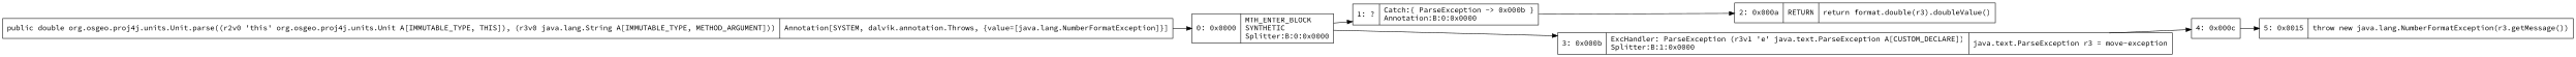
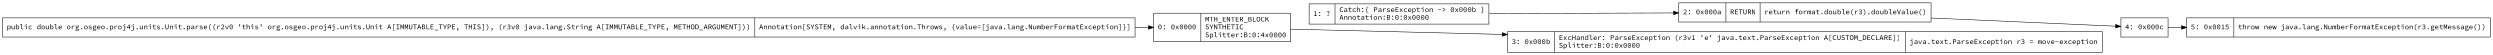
  digraph {
    fontname="Source Code Pro"
    rankdir=LR
    node [fontname="Source Code Pro" shape=record]
    edge [fontname="Source Code Pro"]
-   n1 [label="{0\:\ 0x0000|MTH_ENTER_BLOCK\lSYNTHETIC\lSplitter:B:0:0x0000\l}"]
+   n1 [label="{0\:\ 0x0000|MTH_ENTER_BLOCK\lSYNTHETIC\lSplitter:B:0:4x0000\l}"]
    n2 [label="{1\:\ ?|Catch:\{ ParseException \-\> 0x000b \}\lAnnotation:B:0:0x0000\l}"]
-   n3 [label="{3\:\ 0x000b|ExcHandler: ParseException (r3v1 'e' java.text.ParseException A[CUSTOM_DECLARE])\lSplitter:B:1:0x0000\l|java.text.ParseException r3 = move\-exception\l}"]
+   n3 [label="{3\:\ 0x000b|ExcHandler: ParseException (r3v1 'e' java.text.ParseException A[CUSTOM_DECLARE])\lSplitter:B:0:0x0000\l|java.text.ParseException r3 = move\-exception\l}"]
    n4 [label="{2\:\ 0x000a|RETURN\l|return format.double(r3).doubleValue()\l}"]
    n5 [label="{4\:\ 0x000c}"]
    n6 [label="{5\:\ 0x0015|throw new java.lang.NumberFormatException(r3.getMessage())\l}"]
    n7 [label="{public double org.osgeo.proj4j.units.Unit.parse((r2v0 'this' org.osgeo.proj4j.units.Unit A[IMMUTABLE_TYPE, THIS]), (r3v0 java.lang.String A[IMMUTABLE_TYPE, METHOD_ARGUMENT]))  | Annotation[SYSTEM, dalvik.annotation.Throws, \{value=[java.lang.NumberFormatException]\}]\l}"]
-   n1 -> n2
    n1 -> n3
    n2 -> n4
-   n3 -> n5
+   n4 -> n5
    n5 -> n6
    n7 -> n1
  }
